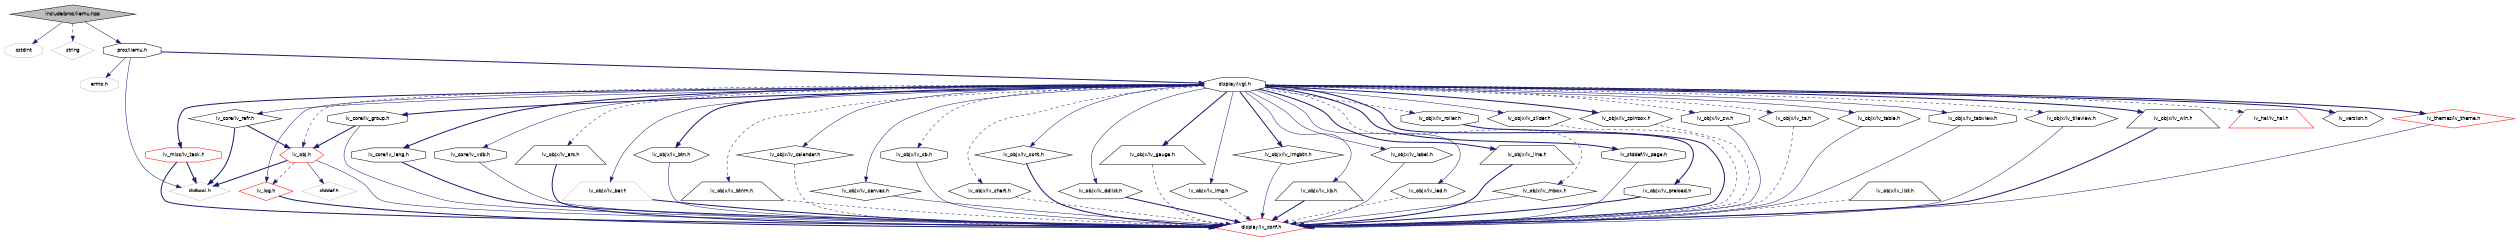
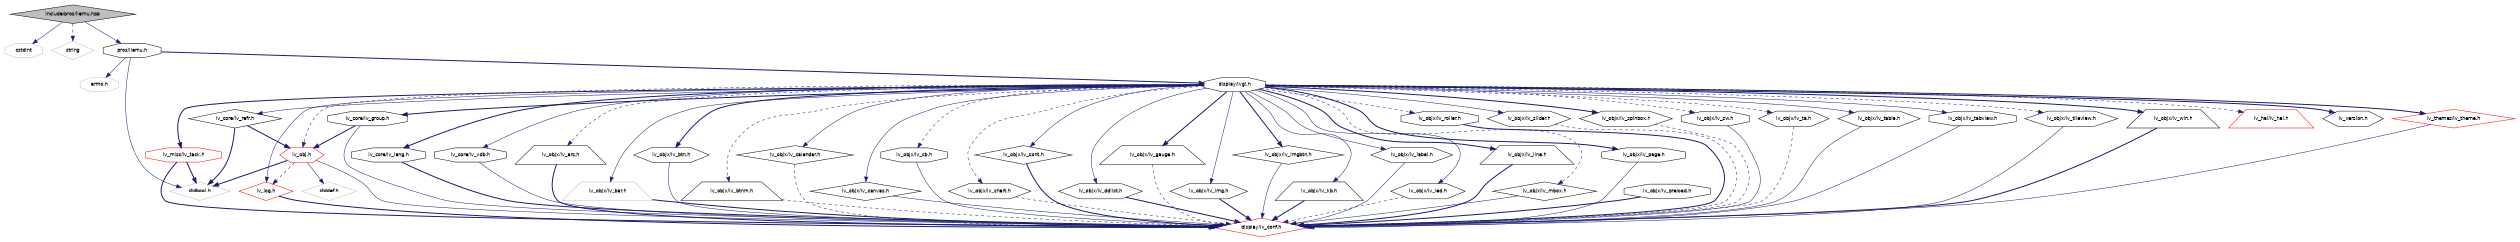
  digraph {
    node [color=black fillcolor=white fontname=Helvetica fontsize=10 shape=octagon style=filled]
    edge [color=midnightblue fontname=Helvetica fontsize=10 labelfontname=Helvetica labelfontsize=10 style=solid]
    n1 [fillcolor=grey75 fontcolor=black height=0.2 label="include/pros/llemu.hpp" shape=diamond width=0.4]
    n2 [color=grey75 height=0.2 label=cstdint width=0.4]
    n3 [color=grey75 height=0.2 label=string shape=diamond width=0.4]
    n4 [height=0.2 label="pros/llemu.h" width=0.4]
    n5 [color=grey75 height=0.2 label="errno.h" width=0.4]
    n6 [color=grey75 height=0.2 label="stdbool.h" shape=diamond width=0.4]
    n7 [height=0.2 label="display/lvgl.h" width=0.4]
    n8 [height=0.2 label="lv_core/lv_group.h" width=0.4]
    n9 [color=red height=0.2 label="lv_obj.h" shape=hexagon width=0.4]
    n10 [color=red height=0.2 label="lv_log.h" shape=diamond width=0.4]
    n11 [height=0.2 label="lv_core/lv_lang.h" width=0.4]
    n12 [height=0.2 label="lv_core/lv_refr.h" shape=diamond width=0.4]
    n13 [height=0.2 label="lv_core/lv_vdb.h" width=0.4]
    n14 [color=red height=0.2 label="lv_hal/lv_hal.h" shape=trapezium width=0.4]
    n15 [color=red height=0.2 label="lv_misc/lv_task.h" width=0.4]
    n16 [height=0.2 label="lv_objx/lv_arc.h" shape=trapezium width=0.4]
    n17 [color=grey75 height=0.2 label="lv_objx/lv_bar.h" shape=trapezium width=0.4]
    n18 [height=0.2 label="lv_objx/lv_btn.h" shape=hexagon width=0.4]
    n19 [height=0.2 label="lv_objx/lv_btnm.h" shape=trapezium width=0.4]
    n20 [height=0.2 label="lv_objx/lv_calendar.h" shape=diamond width=0.4]
    n21 [height=0.2 label="lv_objx/lv_canvas.h" shape=diamond width=0.4]
    n22 [height=0.2 label="lv_objx/lv_cb.h" width=0.4]
    n23 [height=0.2 label="lv_objx/lv_chart.h" shape=hexagon width=0.4]
    n24 [height=0.2 label="lv_objx/lv_cont.h" shape=diamond width=0.4]
    n25 [height=0.2 label="lv_objx/lv_ddlist.h" shape=hexagon width=0.4]
    n26 [height=0.2 label="lv_objx/lv_gauge.h" shape=trapezium width=0.4]
    n27 [height=0.2 label="lv_objx/lv_img.h" shape=hexagon width=0.4]
    n28 [height=0.2 label="lv_objx/lv_imgbtn.h" shape=diamond width=0.4]
    n29 [height=0.2 label="lv_objx/lv_kb.h" shape=trapezium width=0.4]
    n30 [height=0.2 label="lv_objx/lv_label.h" shape=hexagon width=0.4]
    n31 [height=0.2 label="lv_objx/lv_led.h" shape=hexagon width=0.4]
    n32 [height=0.2 label="lv_objx/lv_line.h" shape=trapezium width=0.4]
    n33 [height=0.2 label="lv_objx/lv_mbox.h" shape=diamond width=0.4]
-   n34 [height=0.2 label="lv_stddef/lv_page.h" width=0.4]
+   n34 [height=0.2 label="lv_objx/lv_page.h" width=0.4]
    n35 [height=0.2 label="lv_objx/lv_preload.h" width=0.4]
    n36 [height=0.2 label="lv_objx/lv_roller.h" width=0.4]
    n37 [height=0.2 label="lv_objx/lv_slider.h" shape=hexagon width=0.4]
    n38 [height=0.2 label="lv_objx/lv_spinbox.h" shape=hexagon width=0.4]
    n39 [height=0.2 label="lv_objx/lv_sw.h" width=0.4]
    n40 [height=0.2 label="lv_objx/lv_ta.h" shape=hexagon width=0.4]
    n41 [height=0.2 label="lv_objx/lv_table.h" shape=hexagon width=0.4]
    n42 [height=0.2 label="lv_objx/lv_tabview.h" width=0.4]
    n43 [height=0.2 label="lv_objx/lv_tileview.h" shape=hexagon width=0.4]
    n44 [height=0.2 label="lv_objx/lv_win.h" shape=trapezium width=0.4]
    n45 [color=red height=0.2 label="lv_themes/lv_theme.h" shape=diamond width=0.4]
    n46 [height=0.2 label="lv_version.h" shape=hexagon width=0.4]
    n47 [color=red height=0.2 label="display/lv_conf.h" shape=diamond width=0.4]
    n48 [color=grey75 height=0.2 label="stddef.h" shape=diamond width=0.4]
-   n49 [height=0.2 label="lv_objx/lv_list.h" shape=trapezium width=0.4]
    n1 -> n2
    n1 -> n3 [style=dashed]
    n1 -> n4
    n4 -> n5
    n4 -> n6
    n4 -> n7 [style=bold]
    n7 -> n8 [style=bold]
    n7 -> n9 [style=dashed]
    n7 -> n10
    n7 -> n11 [style=bold]
    n7 -> n12
    n7 -> n13
    n7 -> n14 [style=dashed]
    n7 -> n15 [style=bold]
    n7 -> n16 [style=dashed]
    n7 -> n17
    n7 -> n18 [style=bold]
    n7 -> n19 [style=dashed]
    n7 -> n20
    n7 -> n21
    n7 -> n22 [style=dashed]
    n7 -> n23 [style=dashed]
    n7 -> n24
    n7 -> n25
    n7 -> n26 [style=bold]
    n7 -> n27
    n7 -> n28 [style=bold]
    n7 -> n29
    n7 -> n30
    n7 -> n31
    n7 -> n32 [style=bold]
    n7 -> n33 [style=dashed]
    n7 -> n34 [style=bold]
-   n7 -> n35 [style=bold]
    n7 -> n36 [style=dashed]
    n7 -> n37
    n7 -> n38 [style=bold]
    n7 -> n39 [style=dashed]
    n7 -> n40 [style=dashed]
    n7 -> n41
    n7 -> n42
    n7 -> n43 [style=dashed]
    n7 -> n44 [style=bold]
    n7 -> n45 [style=bold]
    n7 -> n46 [style=bold]
    n8 -> n9 [style=bold]
    n8 -> n47
    n9 -> n6 [style=bold]
    n9 -> n10 [style=dashed]
    n9 -> n47
    n9 -> n48
    n10 -> n47 [style=bold]
    n11 -> n47 [style=bold]
    n12 -> n6 [style=bold]
    n12 -> n9 [style=bold]
    n13 -> n47
    n15 -> n6 [style=bold]
    n15 -> n47 [style=bold]
    n16 -> n47 [style=bold]
    n17 -> n47 [style=bold]
    n18 -> n47
    n19 -> n47 [style=dashed]
    n20 -> n47 [style=dashed]
    n21 -> n47
    n22 -> n47
    n23 -> n47 [style=dashed]
    n24 -> n47 [style=bold]
    n25 -> n47 [style=bold]
    n26 -> n47 [style=dashed]
-   n27 -> n47 [style=dashed]
+   n27 -> n47 [style=bold]
    n28 -> n47
    n29 -> n47 [style=bold]
    n30 -> n47
    n31 -> n47 [style=dashed]
    n32 -> n47 [style=bold]
    n33 -> n47
    n34 -> n47
    n35 -> n47 [style=bold]
    n36 -> n47 [style=bold]
    n37 -> n47 [style=dashed]
    n38 -> n47 [style=dashed]
    n39 -> n47
    n40 -> n47 [style=dashed]
    n41 -> n47
    n42 -> n47
    n43 -> n47
    n44 -> n47 [style=bold]
    n45 -> n47
-   n49 -> n47 [style=dashed]
  }
